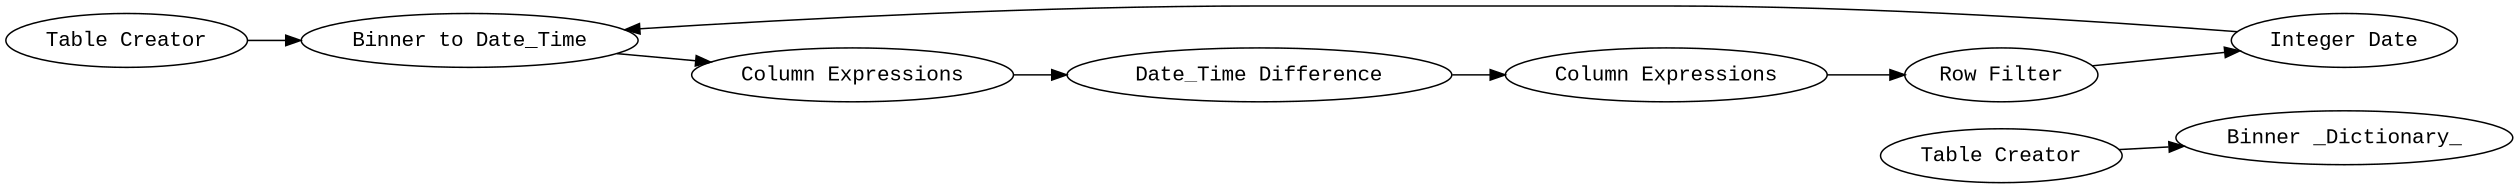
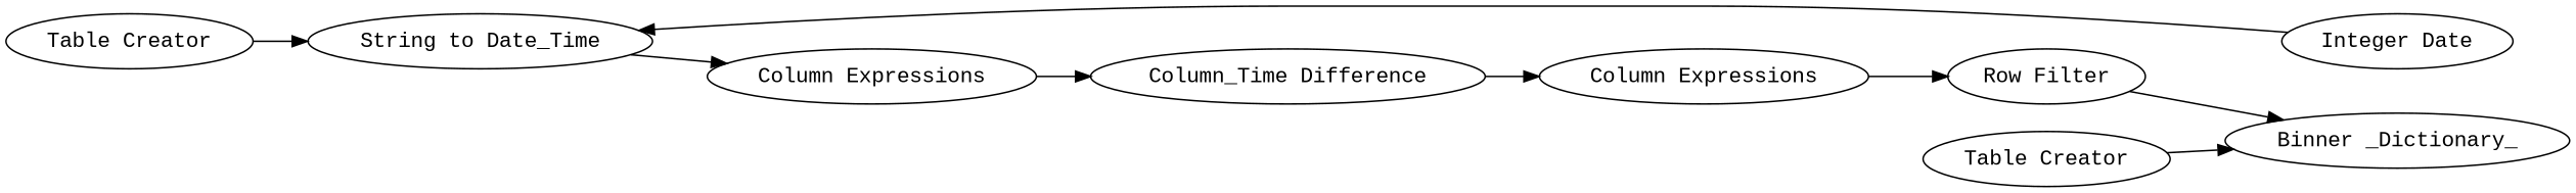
  digraph {
    fontname="Liberation Mono"
    rankdir=LR
    node [fontname="Liberation Mono"]
    edge [fontname="Liberation Mono"]
    n1 [label="Table Creator"]
-   n2 [label="Binner to Date_Time"]
+   n2 [label="String to Date_Time"]
    n3 [label="Column Expressions"]
-   n4 [label="Date_Time Difference"]
+   n4 [label="Column_Time Difference"]
    n5 [label="Integer Date"]
    n6 [label="Column Expressions"]
    n7 [label="Row Filter"]
    n8 [label="Binner _Dictionary_"]
    n9 [label="Table Creator"]
    n1 -> n2
    n2 -> n3
    n3 -> n4
    n4 -> n6
    n5 -> n2
    n6 -> n7
-   n7 -> n5
+   n7 -> n8
    n9 -> n8
  }
